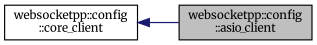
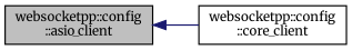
  digraph {
    rankdir=LR
    fontname=Merriweather
    node [color=black fontname=Merriweather fontsize=10 shape=record style=filled]
    n1 [fillcolor=grey75 fontcolor=black height=0.2 label="websocketpp::config\l::asio_client" width=0.4]
    n2 [fillcolor=white height=0.2 label="websocketpp::config\l::core_client" width=0.4]
-   n2 -> n1 [color=midnightblue dir=back fontname=Merriweather fontsize=10 labelfontname=Helvetica labelfontsize=10 style=solid]
+   n1 -> n2 [color=midnightblue dir=back fontname=Merriweather fontsize=10 labelfontname=Helvetica labelfontsize=10 style=solid]
  }
